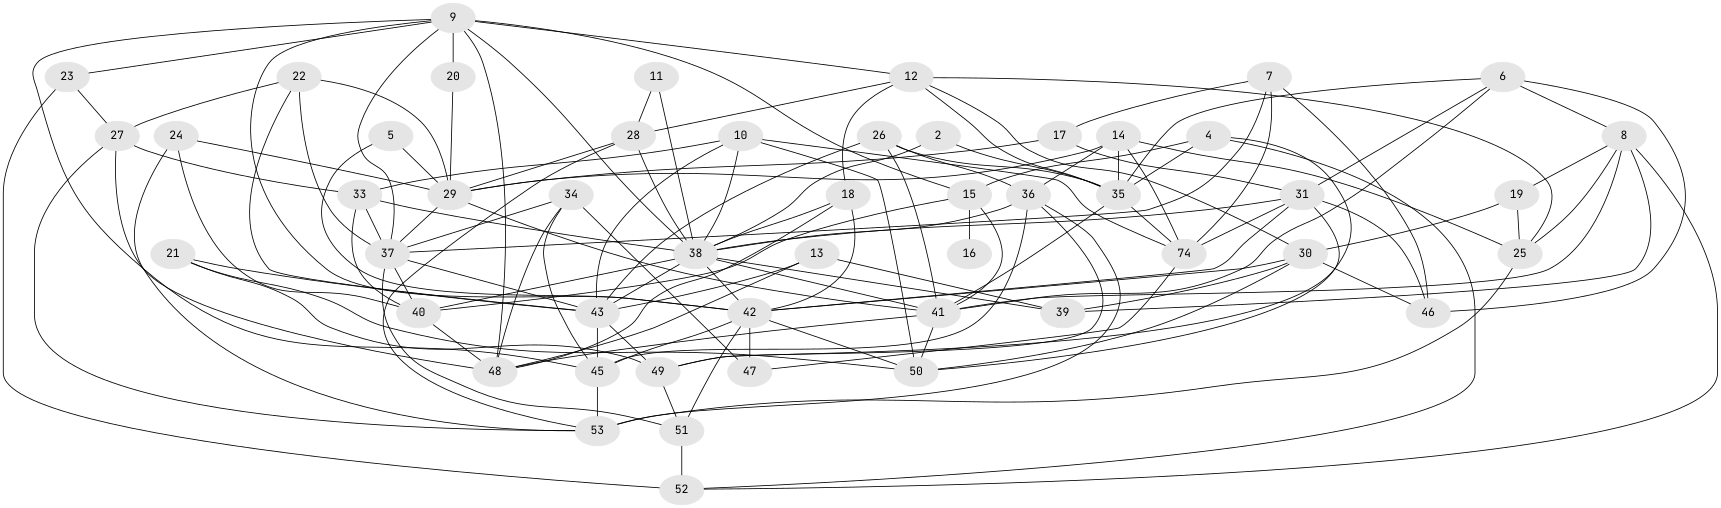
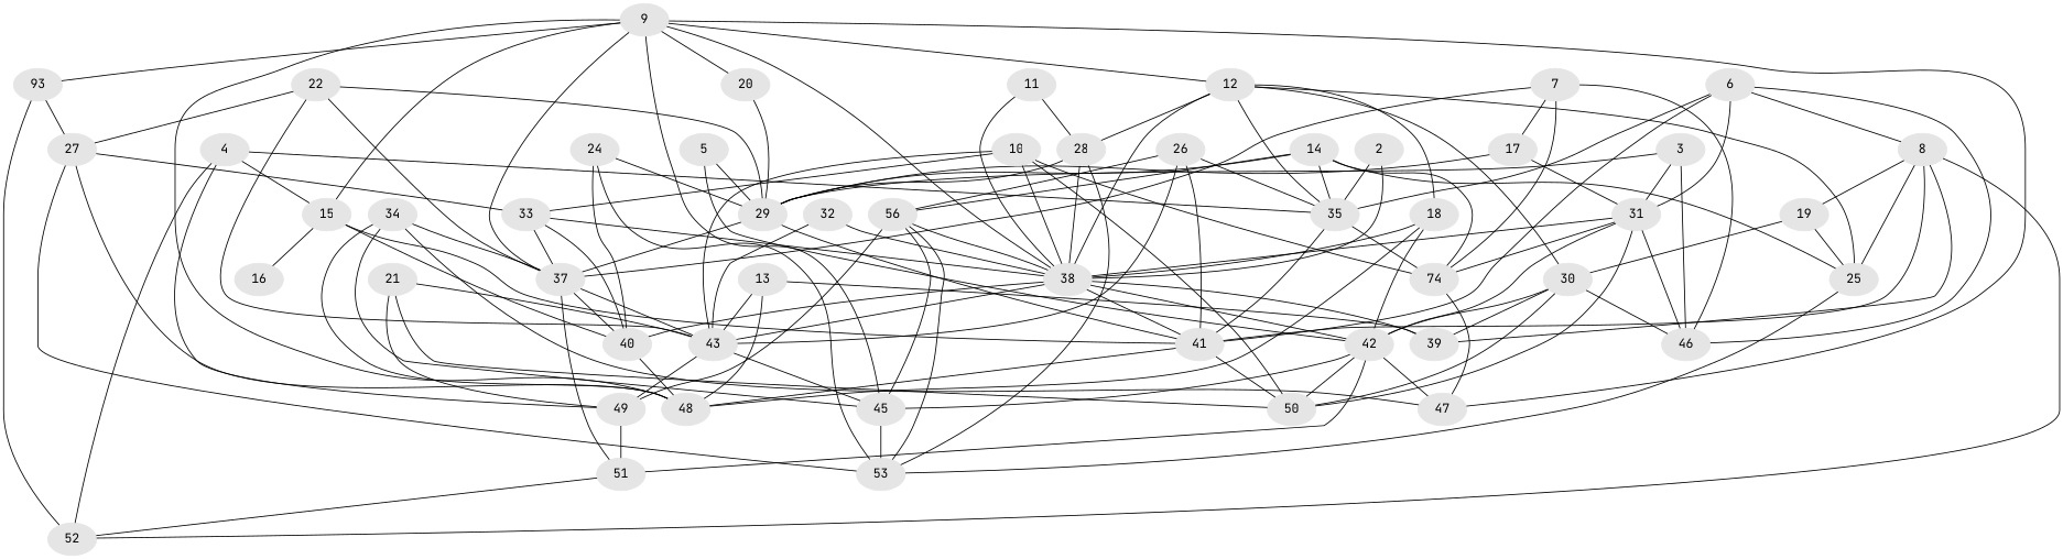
  graph {
    fontname="JetBrains Mono"
    node [color=gray90 fontname="JetBrains Mono" style=filled]
    edge [fontname="JetBrains Mono" weight=1.0]
    12
    38
    35
    25
    28
    18
    30
    42
    41
    39
    43
    40
    2
    n14 [label=74]
+   3
    29
    31
    46
    37
    50
    4
    15
    49
    52
    16
    51
    5
    45
    47
    6
    8
    19
    48
    7
    17
    53
    9
    20
-   23
+   23 [label=93]
    27
    10
    33
    11
    13
    14
-   36
+   36 [label=56]
    21
    22
    24
    26
+   32
    34
+   12 -- 38
    12 -- 35
    12 -- 25
    12 -- 28
    12 -- 18
    12 -- 30
    38 -- 42
    38 -- 41
    38 -- 39
    38 -- 43
    38 -- 40
    35 -- 41 [weight=2.0]
    35 -- n14
    25 -- 53
    28 -- 38
    28 -- 29
    28 -- 53
    18 -- 38
    18 -- 42 [weight=2.0]
    18 -- 48
    30 -- 42
    30 -- 39
    30 -- 46
    30 -- 50
    42 -- 50
    42 -- 51 [weight=2.0]
    42 -- 45
    42 -- 47
    41 -- 50
    41 -- 48
    43 -- 49 [weight=2.0]
    43 -- 45 [weight=2.0]
    40 -- 48
    2 -- 38
    2 -- 35
    n14 -- 47
+   3 -- 29
+   3 -- 31
+   3 -- 46
    29 -- 41 [weight=3.0]
    29 -- 37
    31 -- 38
    31 -- 42
    31 -- n14
    31 -- 46
    31 -- 50
    37 -- 43
    37 -- 40
    37 -- 51
    4 -- 35
    4 -- 15
    4 -- 49
    4 -- 52
    15 -- 41
    15 -- 40
    15 -- 16 [weight=2.0]
    49 -- 51
    51 -- 52
    5 -- 42
    5 -- 29
    45 -- 53 [weight=2.0]
    6 -- 35
    6 -- 41
    6 -- 31
    6 -- 46
    6 -- 8
    8 -- 25
    8 -- 41
    8 -- 39 [weight=2.0]
    8 -- 52
    8 -- 19
    19 -- 25
    19 -- 30
    7 -- n14
    7 -- 46
    7 -- 37
    7 -- 17
    17 -- 29
    17 -- 31
    9 -- 12
    9 -- 38
    9 -- 37
    9 -- 15
    9 -- 45
-   9 -- 42
+   9 -- 47
    9 -- 48
    9 -- 20
    9 -- 23
    20 -- 29
    23 -- 52 [weight=2.0]
    23 -- 27
    27 -- 48
    27 -- 53
    27 -- 33
    10 -- 38
    10 -- 43
    10 -- n14
    10 -- 50
    10 -- 33
    33 -- 38
    33 -- 40
    33 -- 37
    11 -- 38
    11 -- 28
    13 -- 39
    13 -- 43 [weight=2.0]
    13 -- 48
    14 -- 35 [weight=2.0]
    14 -- 25
    14 -- n14
    14 -- 29
    14 -- 36
    36 -- 38
    36 -- 49
    36 -- 45
    36 -- 53
    21 -- 43
    21 -- 50
    21 -- 49
    22 -- 43
    22 -- 29
    22 -- 37
    22 -- 27
    24 -- 40
    24 -- 29
    24 -- 53
    26 -- 35
    26 -- 41
    26 -- 43
    26 -- 36
+   32 -- 38
+   32 -- 43
    34 -- 37
    34 -- 45
    34 -- 47
    34 -- 48
  }
